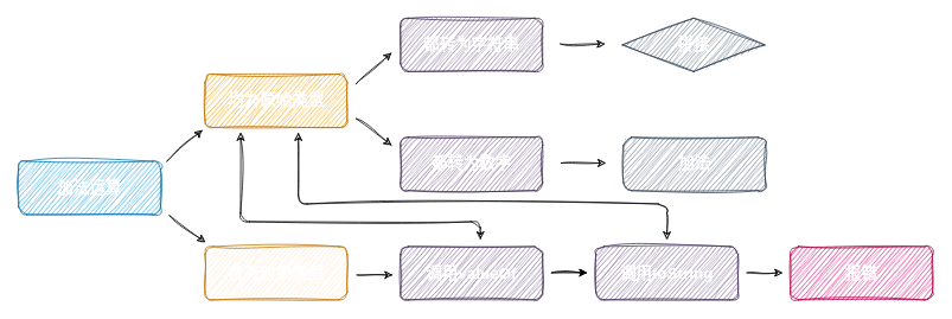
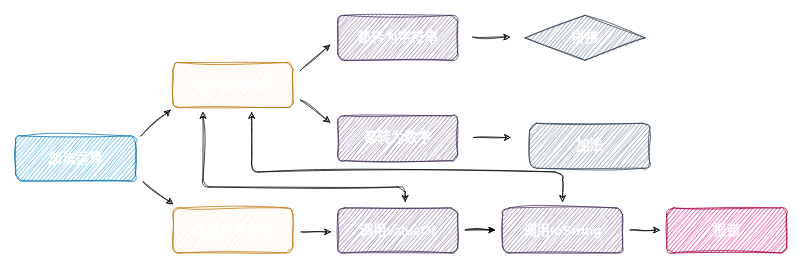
  <mxCell id="0" />
  <mxCell id="1" parent="0" />
  <mxCell id="2" value="&lt;h2&gt;加法运算&lt;/h2&gt;" style="rounded=1;whiteSpace=wrap;html=1;fillColor=#1ba1e2;fontColor=#ffffff;strokeColor=#006EAF;sketch=1;curveFitting=1;jiggle=2;" parent="1" vertex="1"><mxGeometry x="20" y="181" width="160" height="60" as="geometry" /></mxCell>
- <mxCell id="3" value="&lt;h2&gt;&lt;font color=&quot;#ffffff&quot;&gt;均为原始类型&lt;/font&gt;&lt;/h2&gt;" style="rounded=1;whiteSpace=wrap;html=1;fillColor=#f0a30a;fontColor=#000000;strokeColor=#BD7000;sketch=1;curveFitting=1;jiggle=2;" parent="1" vertex="1"><mxGeometry x="230" y="83" width="160" height="60" as="geometry" /></mxCell>
+ <mxCell id="3" value="&lt;h2&gt;&lt;font color=&quot;#ffffff&quot;&gt;均为原始类型&lt;/font&gt;&lt;/h2&gt;" style="rounded=1;whiteSpace=wrap;html=1;fillColor=#ffe6cc;fontColor=#000000;strokeColor=#BD7000;sketch=1;curveFitting=1;jiggle=2;" parent="1" vertex="1"><mxGeometry x="230" y="83" width="160" height="60" as="geometry" /></mxCell>
  <mxCell id="4" value="&lt;h2&gt;都转为字符串&lt;/h2&gt;" style="rounded=1;whiteSpace=wrap;html=1;fillColor=#76608a;fontColor=#ffffff;strokeColor=#432D57;sketch=1;curveFitting=1;jiggle=2;" parent="1" vertex="1"><mxGeometry x="450" y="20" width="160" height="60" as="geometry" /></mxCell>
  <mxCell id="5" value="&lt;h2&gt;都转为数字&lt;/h2&gt;" style="rounded=1;whiteSpace=wrap;html=1;fillColor=#76608a;fontColor=#ffffff;strokeColor=#432D57;sketch=1;curveFitting=1;jiggle=2;" parent="1" vertex="1"><mxGeometry x="450" y="154" width="160" height="60" as="geometry" /></mxCell>
  <mxCell id="6" value="&lt;h2&gt;无字符串的&lt;/h2&gt;" style="text;html=1;strokeColor=none;fillColor=none;align=center;verticalAlign=middle;whiteSpace=wrap;rounded=0;fontColor=#ffffff;sketch=1;curveFitting=1;jiggle=2;" parent="1" vertex="1"><mxGeometry x="475" y="104" width="110" height="30" as="geometry" /></mxCell>
  <mxCell id="7" value="" style="endArrow=classic;html=1;fontColor=#ffffff;sketch=1;curveFitting=1;jiggle=2;" parent="1" edge="1"><mxGeometry width="50" height="50" relative="1" as="geometry"><mxPoint x="187" y="181" as="sourcePoint" /><mxPoint x="227" y="146" as="targetPoint" /></mxGeometry></mxCell>
  <mxCell id="8" value="" style="endArrow=classic;html=1;fontColor=#ffffff;sketch=1;curveFitting=1;jiggle=2;" parent="1" edge="1"><mxGeometry width="50" height="50" relative="1" as="geometry"><mxPoint x="400" y="94" as="sourcePoint" /><mxPoint x="440" y="59" as="targetPoint" /></mxGeometry></mxCell>
  <mxCell id="9" value="" style="endArrow=classic;html=1;fontColor=#ffffff;sketch=1;curveFitting=1;jiggle=2;" parent="1" edge="1"><mxGeometry width="50" height="50" relative="1" as="geometry"><mxPoint x="400" y="133" as="sourcePoint" /><mxPoint x="440" y="163" as="targetPoint" /></mxGeometry></mxCell>
  <mxCell id="10" value="&lt;h2&gt;拼接&lt;/h2&gt;" style="rhombus;whiteSpace=wrap;html=1;fillColor=#647687;fontColor=#ffffff;strokeColor=#314354;sketch=1;curveFitting=1;jiggle=2;" parent="1" vertex="1"><mxGeometry x="700" y="20" width="160" height="60" as="geometry" /></mxCell>
  <mxCell id="11" value="" style="endArrow=classic;html=1;fontColor=#ffffff;sketch=1;curveFitting=1;jiggle=2;" parent="1" edge="1"><mxGeometry width="50" height="50" relative="1" as="geometry"><mxPoint x="630" y="49" as="sourcePoint" /><mxPoint x="680" y="49" as="targetPoint" /></mxGeometry></mxCell>
- <mxCell id="12" value="&lt;h2&gt;加法&lt;/h2&gt;" style="rounded=1;whiteSpace=wrap;html=1;fillColor=#647687;fontColor=#ffffff;strokeColor=#314354;sketch=1;curveFitting=1;jiggle=2;" parent="1" vertex="1"><mxGeometry x="701" y="154" width="160" height="60" as="geometry" /></mxCell>
+ <mxCell id="12" value="&lt;h2&gt;加法&lt;/h2&gt;" style="rounded=1;whiteSpace=wrap;html=1;fillColor=#647687;fontColor=#ffffff;strokeColor=#314354;sketch=1;curveFitting=1;jiggle=2;" parent="1" vertex="1"><mxGeometry x="706" y="164" width="160" height="60" as="geometry" /></mxCell>
  <mxCell id="13" value="" style="endArrow=classic;html=1;fontColor=#ffffff;sketch=1;curveFitting=1;jiggle=2;" parent="1" edge="1"><mxGeometry width="50" height="50" relative="1" as="geometry"><mxPoint x="631" y="183" as="sourcePoint" /><mxPoint x="681" y="183" as="targetPoint" /></mxGeometry></mxCell>
  <mxCell id="14" value="&lt;h2&gt;一端有NaN得到的还是NaN&lt;/h2&gt;" style="text;html=1;strokeColor=none;fillColor=none;align=center;verticalAlign=middle;whiteSpace=wrap;rounded=0;fontColor=#ffffff;sketch=1;curveFitting=1;jiggle=2;" parent="1" vertex="1"><mxGeometry x="604" y="104" width="235" height="30" as="geometry" /></mxCell>
  <mxCell id="15" value="&lt;h2&gt;&lt;font color=&quot;#ffffff&quot;&gt;含有对象类型&lt;/font&gt;&lt;/h2&gt;" style="rounded=1;whiteSpace=wrap;html=1;fillColor=#ffe6cc;fontColor=#000000;strokeColor=#BD7000;sketch=1;curveFitting=1;jiggle=2;" parent="1" vertex="1"><mxGeometry x="230" y="277" width="160" height="60" as="geometry" /></mxCell>
  <mxCell id="16" value="" style="endArrow=classic;html=1;fontColor=#ffffff;sketch=1;curveFitting=1;jiggle=2;" parent="1" edge="1"><mxGeometry width="50" height="50" relative="1" as="geometry"><mxPoint x="190" y="242" as="sourcePoint" /><mxPoint x="230" y="272" as="targetPoint" /></mxGeometry></mxCell>
  <mxCell id="17" value="&lt;h2&gt;调用valueOf&lt;/h2&gt;" style="rounded=1;whiteSpace=wrap;html=1;fillColor=#76608a;fontColor=#ffffff;strokeColor=#432D57;sketch=1;curveFitting=1;jiggle=2;" parent="1" vertex="1"><mxGeometry x="450" y="277" width="160" height="60" as="geometry" /></mxCell>
  <mxCell id="18" value="&lt;h2&gt;调用toString&lt;/h2&gt;" style="rounded=1;whiteSpace=wrap;html=1;fillColor=#76608a;fontColor=#ffffff;strokeColor=#432D57;sketch=1;curveFitting=1;jiggle=2;" parent="1" vertex="1"><mxGeometry x="670" y="277" width="160" height="60" as="geometry" /></mxCell>
  <mxCell id="19" value="&lt;h2&gt;报错&lt;/h2&gt;" style="rounded=1;whiteSpace=wrap;html=1;fillColor=#d80073;fontColor=#ffffff;strokeColor=#A50040;sketch=1;curveFitting=1;jiggle=2;" parent="1" vertex="1"><mxGeometry x="889" y="277" width="160" height="60" as="geometry" /></mxCell>
  <mxCell id="20" value="" style="endArrow=classic;startArrow=classic;html=1;edgeStyle=orthogonalEdgeStyle;sketch=1;curveFitting=1;jiggle=2;" parent="1" edge="1"><mxGeometry width="50" height="50" relative="1" as="geometry"><mxPoint x="270" y="149" as="sourcePoint" /><mxPoint x="540" y="269" as="targetPoint" /><Array as="points"><mxPoint x="270" y="249" /><mxPoint x="540" y="249" /></Array></mxGeometry></mxCell>
  <mxCell id="21" value="" style="endArrow=classic;startArrow=classic;html=1;edgeStyle=orthogonalEdgeStyle;sketch=1;curveFitting=1;jiggle=2;" parent="1" edge="1"><mxGeometry width="50" height="50" relative="1" as="geometry"><mxPoint x="335" y="149" as="sourcePoint" /><mxPoint x="750" y="269" as="targetPoint" /><Array as="points"><mxPoint x="335" y="229" /><mxPoint x="750" y="229" /></Array></mxGeometry></mxCell>
  <mxCell id="22" value="" style="endArrow=classic;html=1;fontColor=#ffffff;sketch=1;curveFitting=1;jiggle=2;" parent="1" edge="1"><mxGeometry width="50" height="50" relative="1" as="geometry"><mxPoint x="401" y="309" as="sourcePoint" /><mxPoint x="441" y="309" as="targetPoint" /></mxGeometry></mxCell>
  <mxCell id="23" value="" style="endArrow=classic;html=1;fontColor=#ffffff;sketch=1;curveFitting=1;jiggle=2;" parent="1" edge="1"><mxGeometry width="50" height="50" relative="1" as="geometry"><mxPoint x="620" y="306.5" as="sourcePoint" /><mxPoint x="660" y="306.5" as="targetPoint" /></mxGeometry></mxCell>
  <mxCell id="24" value="" style="endArrow=classic;html=1;fontColor=#ffffff;sketch=1;curveFitting=1;jiggle=2;" parent="1" edge="1"><mxGeometry width="50" height="50" relative="1" as="geometry"><mxPoint x="840" y="306.5" as="sourcePoint" /><mxPoint x="880" y="306.5" as="targetPoint" /></mxGeometry></mxCell>
  <mxCell id="25" value="" style="endArrow=classic;html=1;fontColor=#ffffff;" edge="1" parent="1"><mxGeometry width="50" height="50" relative="1" as="geometry"><mxPoint x="620" y="306.5" as="sourcePoint" /><mxPoint x="660" y="306.5" as="targetPoint" /></mxGeometry></mxCell>
